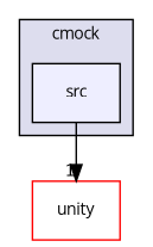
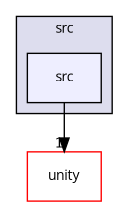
  digraph {
    compound=true
    fontname="Open Sans"
    node [fontname="Open Sans" fontsize=10 shape=box style=filled]
    n1 [fillcolor="#eeeeff" label=src pencolor=black]
    n2 [color=red fillcolor=white label=unity]
    subgraph cluster_1 {
      bgcolor="#ddddee"
      fontsize=10
-     label=cmock
+     label=src
      pencolor=black
      n1
    }
    n1 -> n2 [headlabel=1 labeldistance=1.5 labelfontname=Helvetica labelfontsize=10 fontname="Open Sans"]
  }
